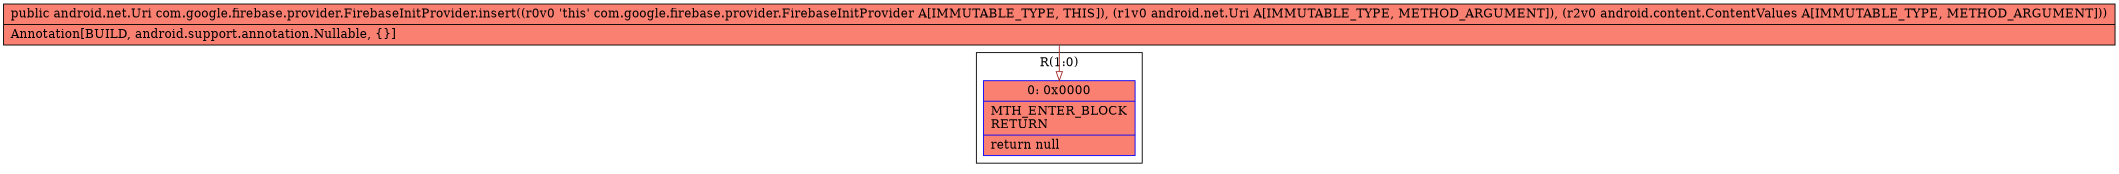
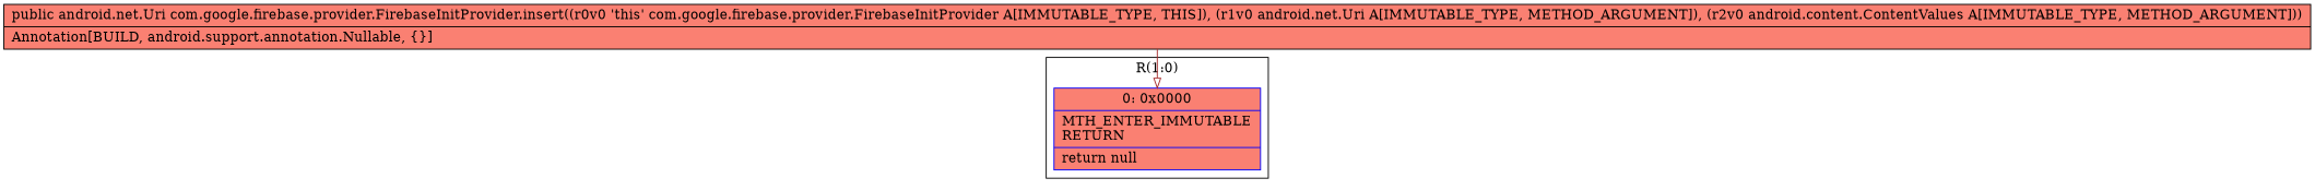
  digraph {
    node [shape=record style=filled fillcolor=salmon]
-   n1 [color=blue label="{0\:\ 0x0000|MTH_ENTER_BLOCK\lRETURN\l|return null\l}"]
+   n1 [color=blue label="{0\:\ 0x0000|MTH_ENTER_IMMUTABLE\lRETURN\l|return null\l}"]
    n2 [label="{public android.net.Uri com.google.firebase.provider.FirebaseInitProvider.insert((r0v0 'this' com.google.firebase.provider.FirebaseInitProvider A[IMMUTABLE_TYPE, THIS]), (r1v0 android.net.Uri A[IMMUTABLE_TYPE, METHOD_ARGUMENT]), (r2v0 android.content.ContentValues A[IMMUTABLE_TYPE, METHOD_ARGUMENT]))  | Annotation[BUILD, android.support.annotation.Nullable, \{\}]\l}"]
    subgraph cluster_1 {
      label="R(1:0)"
      n1
    }
    n2 -> n1 [color=brown arrowhead=onormal]
  }
